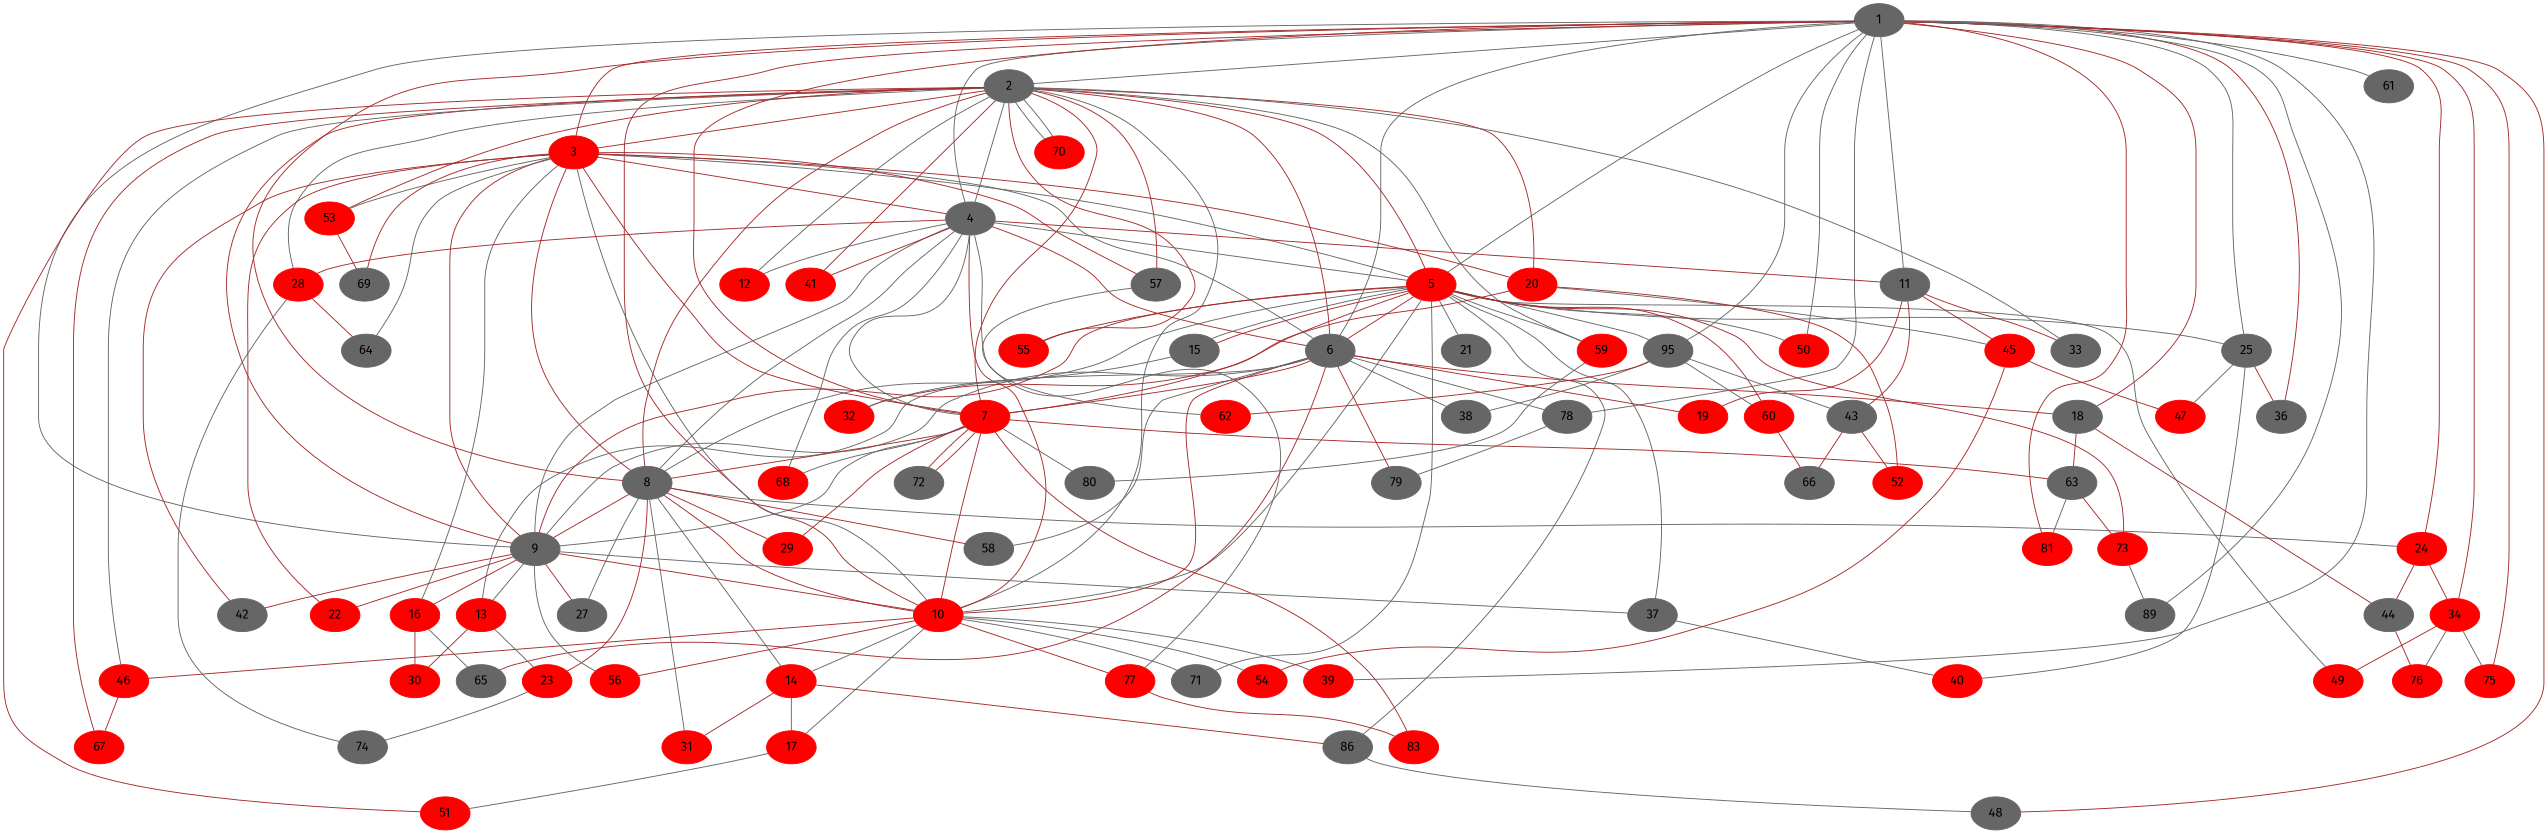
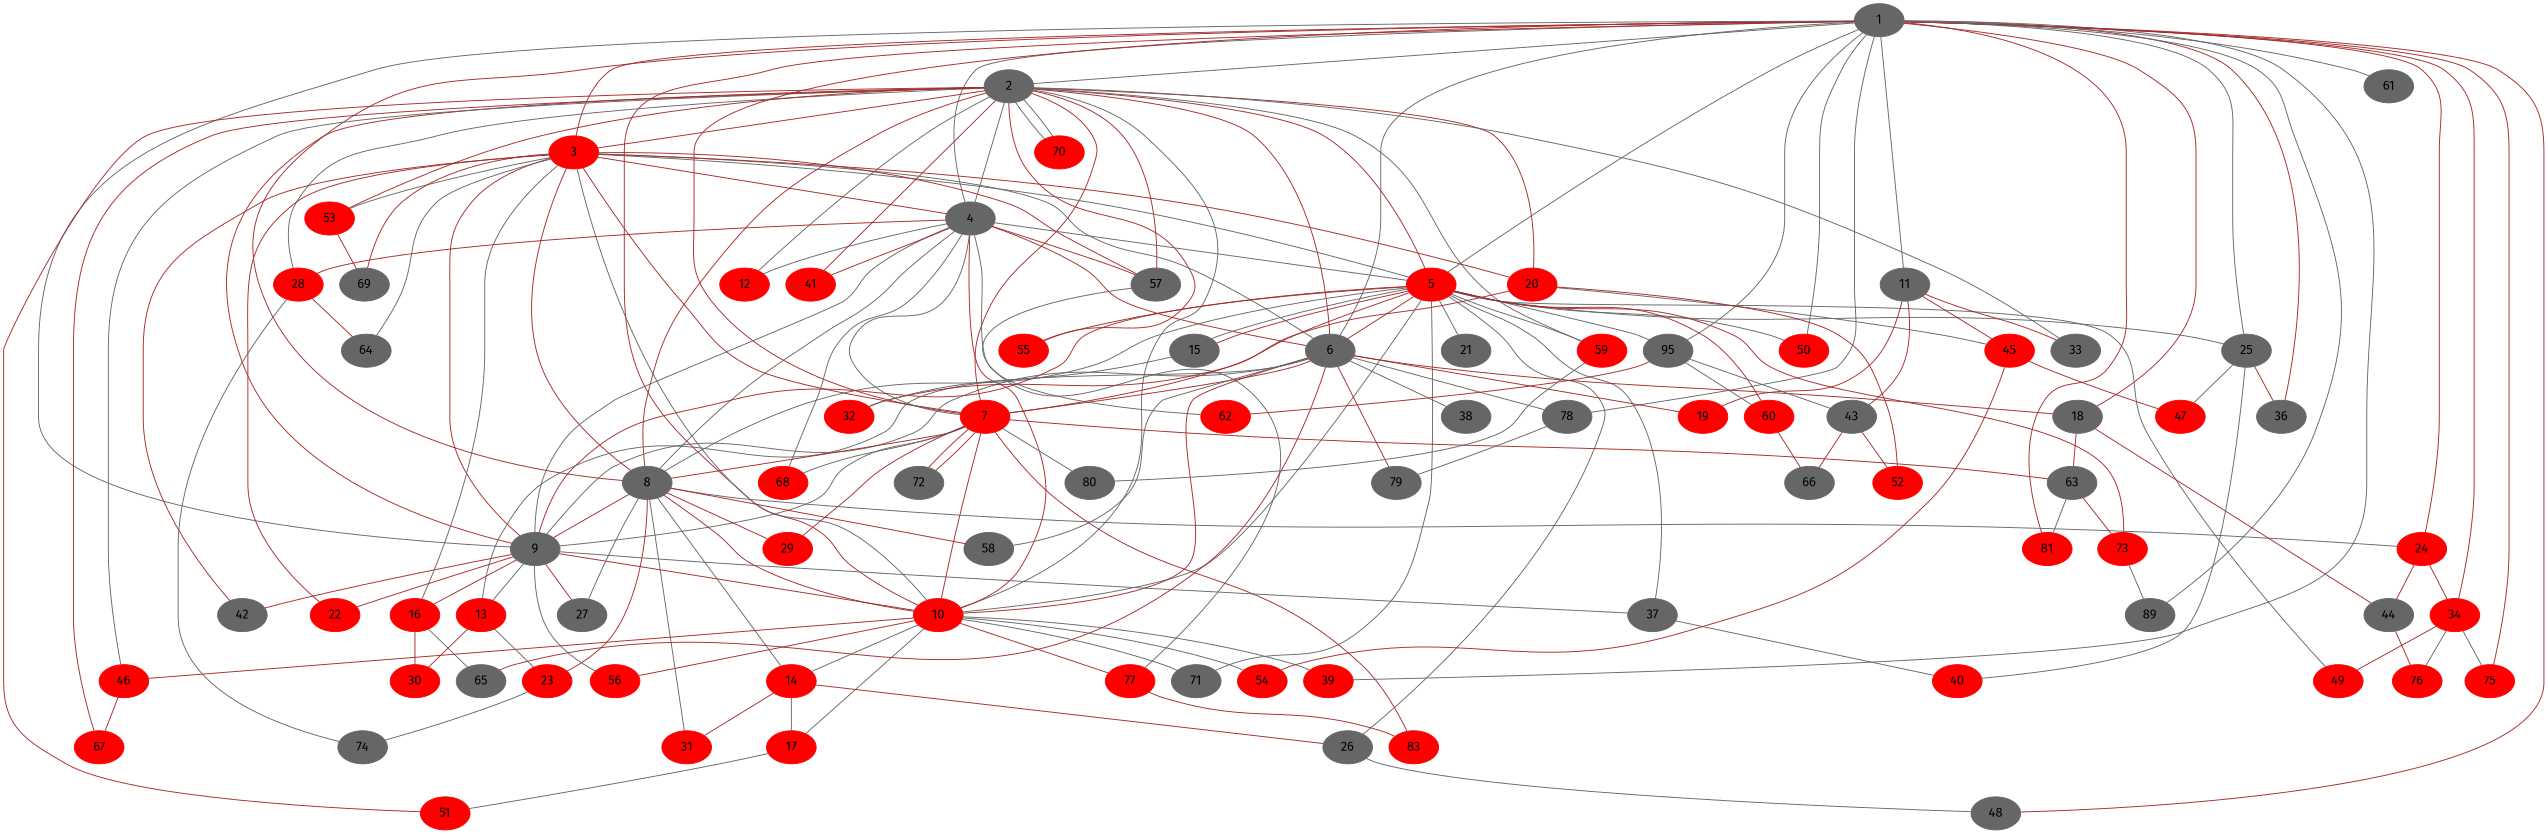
  graph {
    fontname="Fira Sans"
    node [color=red fontname="Fira Sans" style=filled]
    edge [color=brown fontname="Fira Sans"]
    1 [color=gray40]
    2 [color=gray40]
    3
    4 [color=gray40]
    5
    6 [color=gray40]
    7
    8 [color=gray40]
    9 [color=gray40]
    10
    11 [color=gray40]
    18 [color=gray40]
    24
    25 [color=gray40]
    34
    n16 [color=gray40 label=95]
    36 [color=gray40]
    39
    48 [color=gray40]
    50
    61 [color=gray40]
    75
    78 [color=gray40]
    81
    n25 [color=gray40 label=89]
    12
    20
    28
    33 [color=gray40]
    41
    46
    51
    53
    55
    57 [color=gray40]
    59
    67
    70
    16
    22
    42 [color=gray40]
    64 [color=gray40]
    69 [color=gray40]
    68
    77
    21 [color=gray40]
    15 [color=gray40]
-   26 [color=gray40 label=86]
+   26 [color=gray40]
    37 [color=gray40]
    49
    60
    71 [color=gray40]
    73
    13
    19
    38 [color=gray40]
    58 [color=gray40]
    65 [color=gray40]
    79 [color=gray40]
    29
    63 [color=gray40]
    72 [color=gray40]
    80 [color=gray40]
    83
    14
    23
    27 [color=gray40]
    31
    56
    17
    54
    43 [color=gray40]
    45
    44 [color=gray40]
    40
    47
    76
    62
    32
    52
    74 [color=gray40]
    30
    66 [color=gray40]
    1 -- 2 [color=gray40]
    1 -- 3
    1 -- 4 [color=gray40]
    1 -- 5 [color=gray40]
    1 -- 6 [color=gray40]
    1 -- 7
    1 -- 8
    1 -- 9 [color=gray40]
    1 -- 10
    1 -- 11 [color=gray40]
    1 -- 18
    1 -- 24
    1 -- 25 [color=gray40]
    1 -- 34
    1 -- n16 [color=gray40]
    1 -- 36
    1 -- 39 [color=gray40]
    1 -- 48
    1 -- 50 [color=gray40]
    1 -- 61 [color=gray40]
    1 -- 75
    1 -- 78 [color=gray40]
    1 -- 81
    1 -- n25 [color=gray40]
    2 -- 3
    2 -- 4 [color=gray40]
    2 -- 5
    2 -- 6
    2 -- 7
    2 -- 8
    2 -- 9
    2 -- 10 [color=gray40]
    2 -- 12 [color=gray40]
    2 -- 20
    2 -- 28 [color=gray40]
    2 -- 33 [color=gray40]
    2 -- 41
    2 -- 46 [color=gray40]
    2 -- 51
    2 -- 53
    2 -- 55
    2 -- 57
    2 -- 59 [color=gray40]
    2 -- 67
    2 -- 70 [color=gray40]
    2 -- 70 [color=gray40]
    3 -- 4
    3 -- 5 [color=gray40]
    3 -- 6 [color=gray40]
    3 -- 7
    3 -- 8
    3 -- 9
    3 -- 10 [color=gray40]
    3 -- 20
    3 -- 53 [color=gray40]
    3 -- 57
    3 -- 16 [color=gray40]
    3 -- 22
    3 -- 42
    3 -- 64 [color=gray40]
    3 -- 69
    4 -- 5 [color=gray40]
    4 -- 6
    4 -- 7 [color=gray40]
    4 -- 8 [color=gray40]
    4 -- 9 [color=gray40]
    4 -- 10
-   4 -- 11
+   4 -- 57
    4 -- 12 [color=gray40]
    4 -- 28
    4 -- 41
    4 -- 68 [color=gray40]
    4 -- 77 [color=gray40]
    5 -- 6
    5 -- 7
    5 -- 8 [color=gray40]
    5 -- 9
    5 -- 10 [color=gray40]
    5 -- 25 [color=gray40]
    5 -- n16 [color=gray40]
    5 -- 50 [color=gray40]
    5 -- 55
    5 -- 59 [color=gray40]
    5 -- 21 [color=gray40]
    5 -- 15 [color=gray40]
    5 -- 15
    5 -- 26 [color=gray40]
    5 -- 37 [color=gray40]
    5 -- 49 [color=gray40]
    5 -- 60
    5 -- 71 [color=gray40]
    5 -- 73
    6 -- 7
    6 -- 9 [color=gray40]
    6 -- 10
    6 -- 18
    6 -- 78 [color=gray40]
    6 -- 13 [color=gray40]
    6 -- 19
    6 -- 38 [color=gray40]
    6 -- 58 [color=gray40]
    6 -- 65
    6 -- 79
    7 -- 8
    7 -- 9 [color=gray40]
    7 -- 10
    7 -- 68 [color=gray40]
    7 -- 29
    7 -- 63
    7 -- 72
    7 -- 72
    7 -- 80 [color=gray40]
    7 -- 83
    8 -- 9
    8 -- 10
    8 -- 24 [color=gray40]
    8 -- 58
    8 -- 29
    8 -- 14 [color=gray40]
    8 -- 23
    8 -- 27 [color=gray40]
    8 -- 31 [color=gray40]
    9 -- 10
    9 -- 16
    9 -- 22
    9 -- 42
    9 -- 37 [color=gray40]
    9 -- 13 [color=gray40]
    9 -- 27
    9 -- 56 [color=gray40]
    10 -- 39 [color=gray40]
    10 -- 46
    10 -- 77
    10 -- 71 [color=gray40]
    10 -- 14 [color=gray40]
    10 -- 56
    10 -- 17 [color=gray40]
    10 -- 54 [color=gray40]
    11 -- 33
    11 -- 19
    11 -- 43
    11 -- 45
    18 -- 63
    18 -- 44
    24 -- 34
    24 -- 44
    25 -- 36
    25 -- 40 [color=gray40]
    25 -- 47 [color=gray40]
    34 -- 75 [color=gray40]
    34 -- 49
    34 -- 76 [color=gray40]
    n16 -- 60 [color=gray40]
-   n16 -- 38 [color=gray40]
    n16 -- 43 [color=gray40]
    n16 -- 62
    78 -- 79 [color=gray40]
    20 -- 45 [color=gray40]
    20 -- 32
    20 -- 52
    28 -- 64
    28 -- 74 [color=gray40]
    46 -- 67
    53 -- 69
    57 -- 62 [color=gray40]
    59 -- 80 [color=gray40]
    16 -- 65 [color=gray40]
    16 -- 30
    77 -- 83
    15 -- 32 [color=gray40]
    26 -- 48 [color=gray40]
    37 -- 40 [color=gray40]
    60 -- 66
    73 -- n25 [color=gray40]
    13 -- 23 [color=gray40]
    13 -- 30
    63 -- 81 [color=gray40]
    63 -- 73
    14 -- 26
    14 -- 31
    14 -- 17 [color=gray40]
    23 -- 74 [color=gray40]
    17 -- 51 [color=gray40]
    43 -- 52
    43 -- 66
    45 -- 54
    45 -- 47
    44 -- 76
  }
